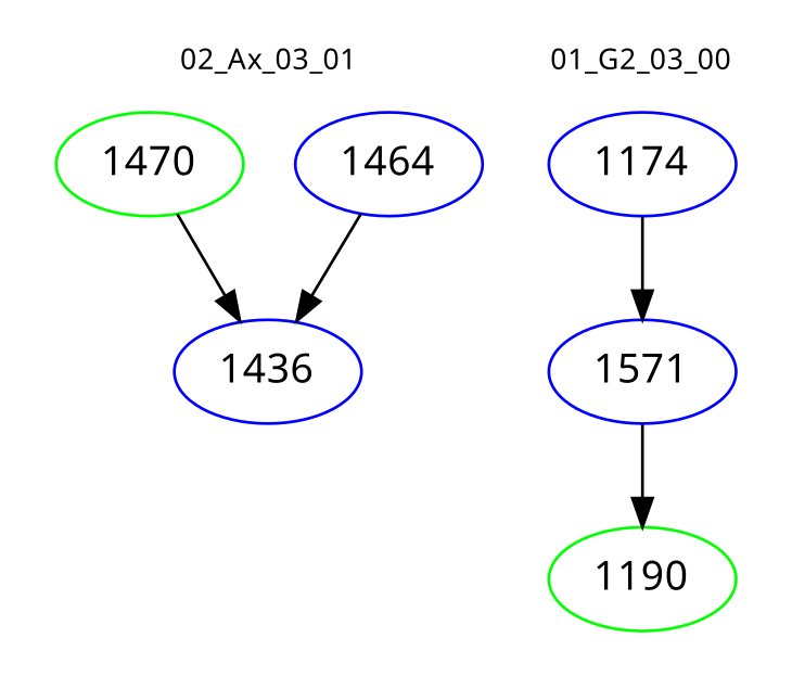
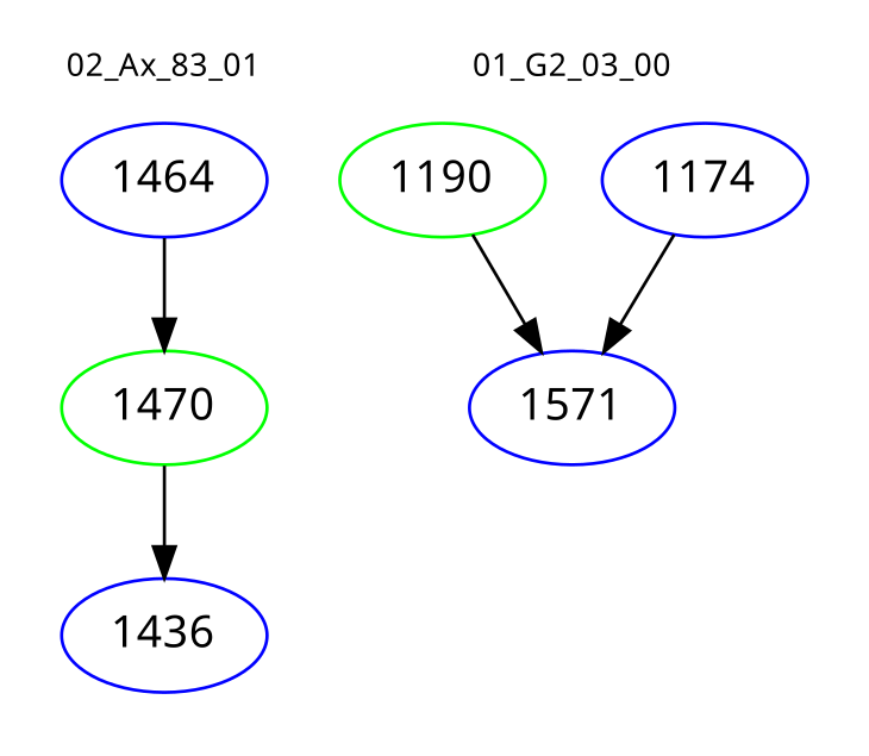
  digraph {
    fontname="Noto Sans"
    node [color=blue fontname="Noto Sans"]
    edge [color=black fontname="Noto Sans"]
    n1 [label=1464]
    n2 [label=1436]
    n3 [color=green label=1470]
    n4 [label=1174]
    n5 [label=1571]
    n6 [color=green label=1190]
    subgraph cluster_1 {
      color=white
      fontsize=10
-     label="02_Ax_03_01"
+     label="02_Ax_83_01"
      n1
      n2
      n3
    }
    subgraph cluster_2 {
      color=white
      fontsize=10
      label="01_G2_03_00"
      n4
      n5
      n6
    }
-   n1 -> n2
+   n1 -> n3
    n3 -> n2
    n4 -> n5
-   n5 -> n6
+   n6 -> n5
  }
